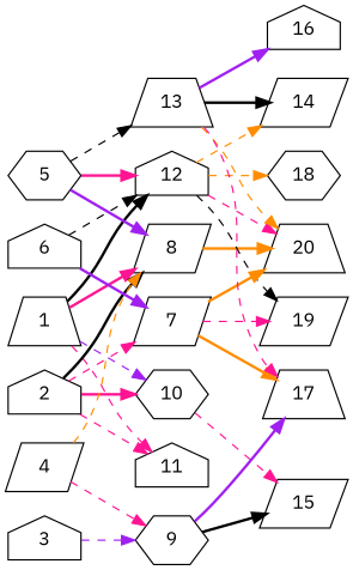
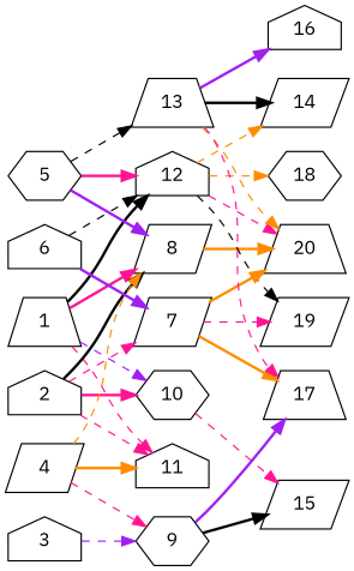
  digraph {
    fontname="IBM Plex Sans"
    rankdir=LR
    node [alpha=0.07 fontname="IBM Plex Sans" shape=parallelogram]
    edge [color=deeppink fontname="IBM Plex Sans" style=dashed]
    1 [expect_size=34059264 shape=trapezium]
    8 [alpha=0.04 expect_size=40689664]
    10 [alpha=0.04 expect_size=23075840 shape=hexagon]
    11 [alpha=0.12 expect_size=13366272 shape=house]
    12 [alpha=0.02 expect_size=29884416 shape=house]
    20 [alpha=0.01 expect_size=13859840 shape=trapezium]
    15 [alpha=0.02 expect_size=14868480]
    19 [alpha=0.17 expect_size=23412736]
    14 [alpha=0.20 expect_size=45139968]
    18 [alpha=0.19 expect_size=14768128 shape=hexagon]
    2 [alpha=0.08 expect_size=33341440 shape=house]
    7 [alpha=0.14 expect_size=51293184]
    17 [alpha=0.08 expect_size=28063744 shape=trapezium]
    3 [alpha=0.18 expect_size=37240832 shape=house]
    9 [alpha=0.16 expect_size=38348800 shape=hexagon]
    4 [expect_size=42184704]
    5 [alpha=0.16 expect_size=47240192 shape=hexagon]
    13 [alpha=0.10 expect_size=49167360 shape=trapezium]
    16 [alpha=0.09 expect_size=52382720 shape=house]
    6 [alpha=0.10 expect_size=40814592 shape=house]
    1 -> 8 [style=bold]
    1 -> 10 [color=purple]
    1 -> 11
    1 -> 12 [color=black style=bold]
    8 -> 20 [color=darkorange style=bold]
    10 -> 15
    12 -> 20
    12 -> 19 [color=black]
    12 -> 14 [color=darkorange]
    12 -> 18 [color=darkorange]
    2 -> 8 [color=black style=bold]
    2 -> 10 [style=bold]
    2 -> 11
    2 -> 7
    7 -> 20 [color=darkorange style=bold]
    7 -> 19
    7 -> 17 [color=darkorange style=bold]
    3 -> 9 [color=purple]
    9 -> 15 [color=black style=bold]
    9 -> 17 [color=purple style=bold]
    4 -> 8 [color=darkorange]
+   4 -> 11 [color=darkorange style=bold]
    4 -> 9
    5 -> 8 [color=purple style=bold]
    5 -> 12 [style=bold]
    5 -> 13 [color=black]
    13 -> 20 [color=darkorange]
    13 -> 14 [color=black style=bold]
    13 -> 17
    13 -> 16 [color=purple style=bold]
    6 -> 12 [color=black]
    6 -> 7 [color=purple style=bold]
  }
